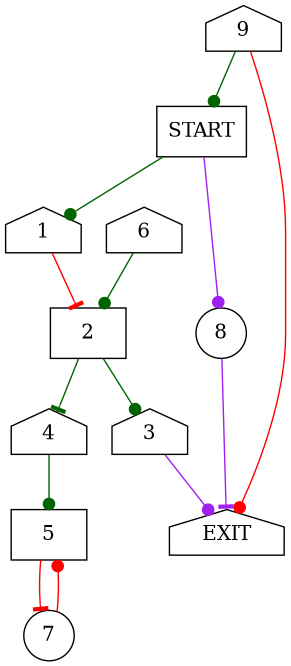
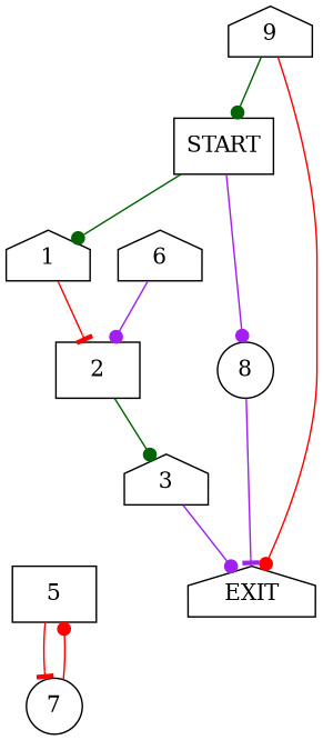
  digraph {
    node [shape=house]
    edge [arrowhead=dot color=darkgreen]
    n1 [label=START shape=box]
    1
    8 [shape=circle]
    2 [shape=box]
    n5 [label=EXIT]
    9
    3
-   4
    5 [shape=box]
    7 [shape=circle]
    6
    n1 -> 1
    n1 -> 8 [color=purple]
    1 -> 2 [arrowhead=tee color=red]
    8 -> n5 [arrowhead=tee color=purple]
    2 -> 3
-   2 -> 4 [arrowhead=tee]
    9 -> n1
    9 -> n5 [color=red]
    3 -> n5 [color=purple]
-   4 -> 5
    5 -> 7 [arrowhead=tee color=red]
    7 -> 5 [color=red]
-   6 -> 2
+   6 -> 2 [color=purple]
  }
